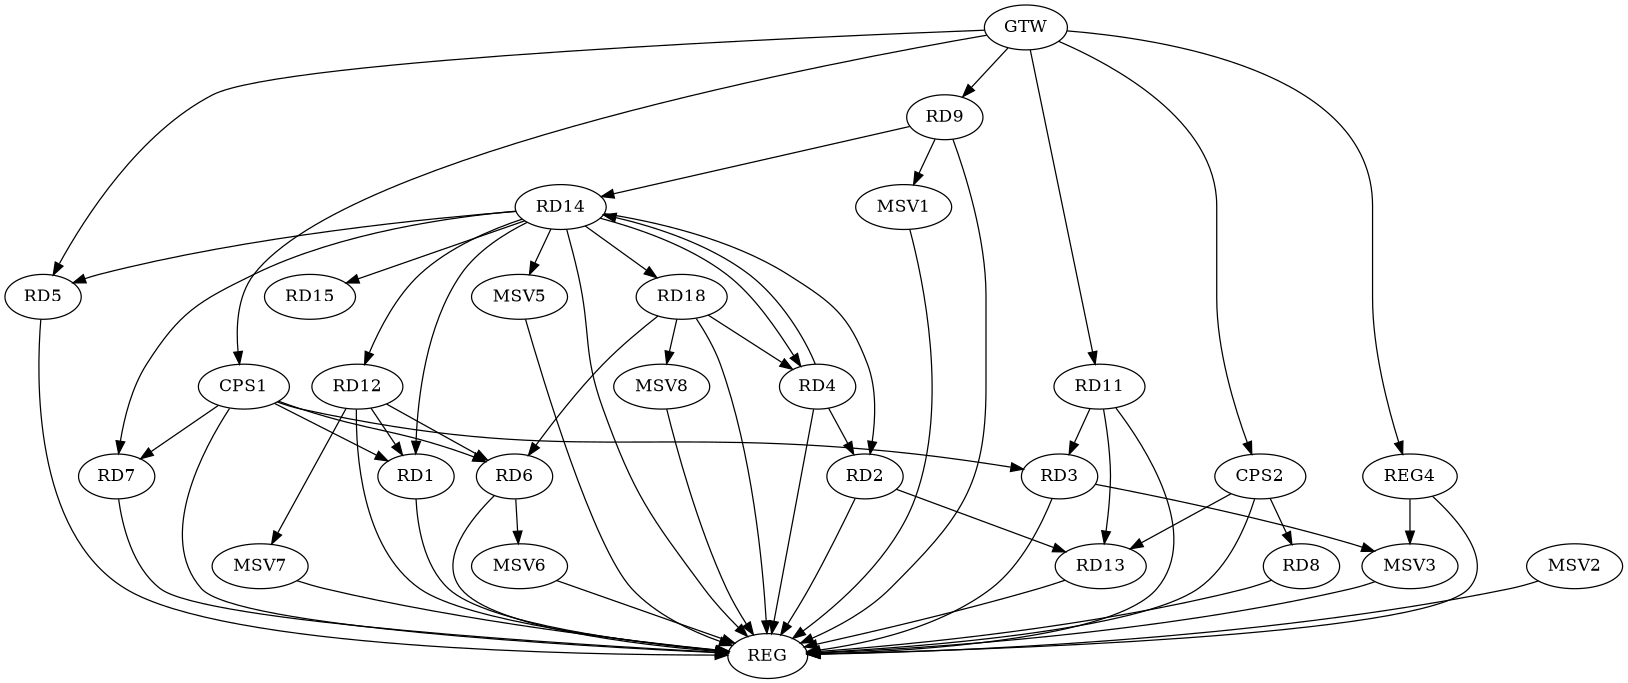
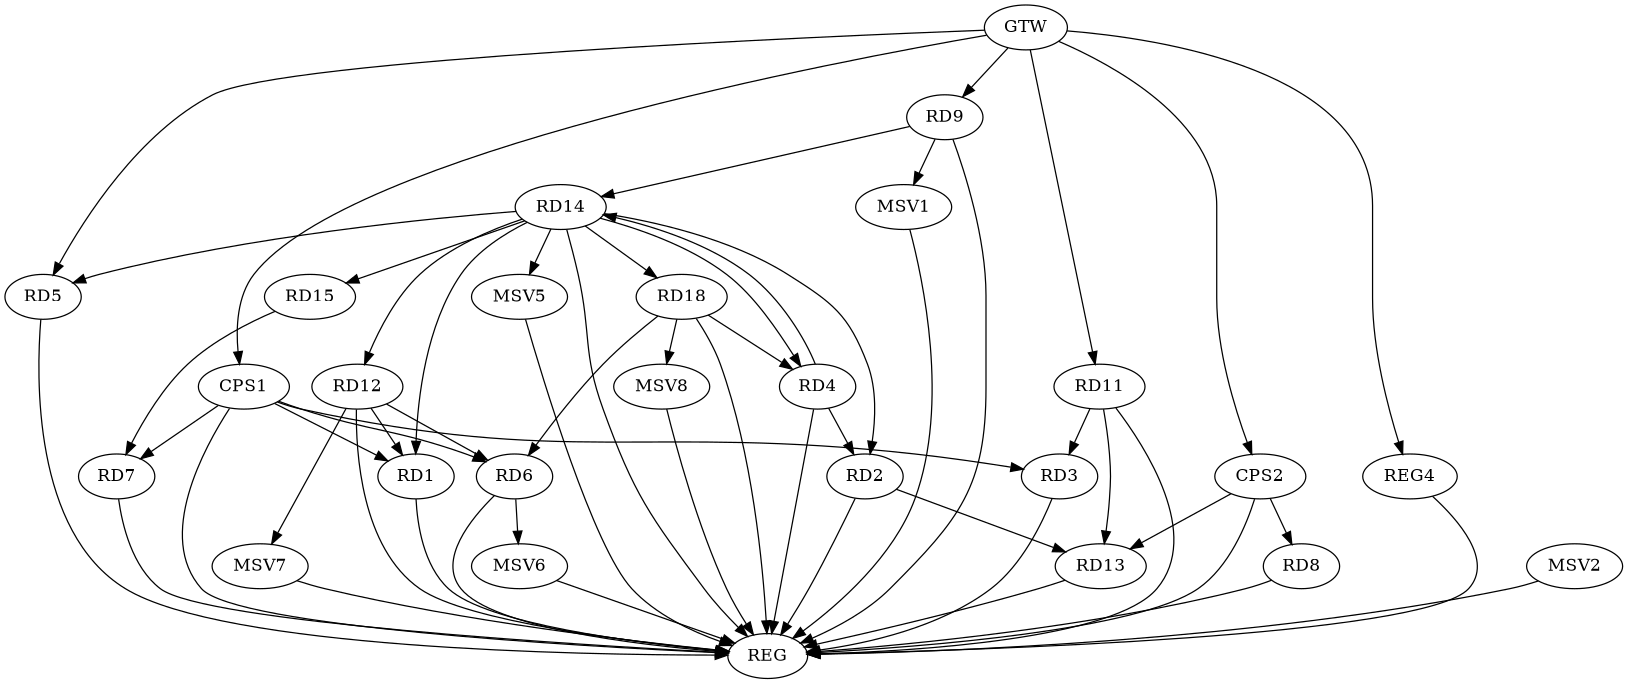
  strict digraph {
    n1 [label=RD1]
    n2 [label=REG]
    n3 [label=RD2]
    n4 [label=RD13]
    n5 [label=RD3]
-   n6 [label=MSV3]
    n7 [label=RD4]
    n8 [label=RD14]
    n9 [label=RD5]
    n10 [label=RD7]
    n11 [label=RD18]
    n12 [label=RD12]
    n13 [label=RD15]
    n14 [label=MSV5]
    n15 [label=RD6]
    n16 [label=MSV6]
    n17 [label=RD8]
    n18 [label=RD9]
    n19 [label=MSV1]
    n20 [label=MSV8]
    n21 [label=RD11]
    n22 [label=MSV7]
    n23 [label=MSV2]
    n24 [label=CPS1]
    n25 [label=CPS2]
    n26 [label=GTW]
    n27 [label=REG4]
    n1 -> n2
    n3 -> n2
    n3 -> n4
    n4 -> n2
    n5 -> n2
-   n5 -> n6
-   n6 -> n2
    n7 -> n2
    n7 -> n3
    n7 -> n8
    n8 -> n1
    n8 -> n2
    n8 -> n3
    n8 -> n7
    n8 -> n9
-   n8 -> n10
+   n13 -> n10
    n8 -> n11
    n8 -> n12
    n8 -> n13
    n8 -> n14
    n9 -> n2
    n10 -> n2
    n11 -> n2
    n11 -> n7
    n11 -> n15
    n11 -> n20
    n12 -> n1
    n12 -> n2
    n12 -> n15
    n12 -> n22
    n14 -> n2
    n15 -> n2
    n15 -> n16
    n16 -> n2
    n17 -> n2
    n18 -> n2
    n18 -> n8
    n18 -> n19
    n19 -> n2
    n20 -> n2
    n21 -> n2
    n21 -> n4
    n21 -> n5
    n22 -> n2
    n23 -> n2
    n24 -> n1
    n24 -> n2
    n24 -> n5
    n24 -> n10
    n24 -> n15
    n25 -> n2
    n25 -> n4
    n25 -> n17
    n26 -> n9
    n26 -> n18
    n26 -> n21
    n26 -> n24
    n26 -> n25
    n26 -> n27
    n27 -> n2
-   n27 -> n6
  }
